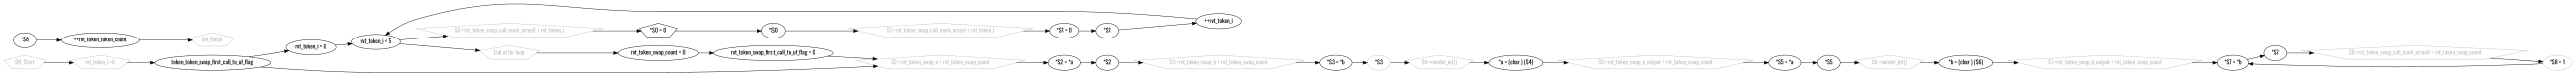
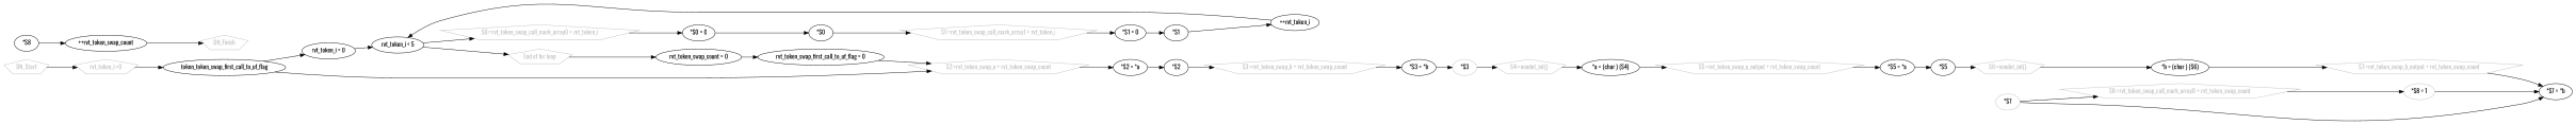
  digraph {
    fontname=Oswald
    rankdir=LR
    node [fontname=Oswald]
    edge [fontname=Oswald]
    n1 [color=grey fontcolor=grey label=DN_Start shape=pentagon]
    n2 [color=grey fontcolor=grey label="rvt_token_i:=0" shape=pentagon]
    n3 [label=token_token_swap_first_call_to_uf_flag]
    n4 [label="rvt_token_i = 0"]
    n5 [color=grey fontcolor=grey label="$2:=rvt_token_swap_a + rvt_token_swap_count" shape=pentagon]
    n6 [label="rvt_token_i < 5"]
    n7 [label="*$2 = *a"]
    n8 [color=grey fontcolor=grey label="$0:=rvt_token_swap_call_mark_array0 + rvt_token_i" shape=pentagon]
    n9 [color=grey fontcolor=grey label="End of for loop" shape=pentagon]
-   n10 [label="*$0 = 0" shape=pentagon]
+   n10 [label="*$0 = 0"]
    n11 [label="rvt_token_swap_count = 0"]
    n12 [label="*$0"]
    n13 [color=grey fontcolor=grey label="$1:=rvt_token_swap_call_mark_array1 + rvt_token_i" shape=pentagon]
    n14 [label="*$1 = 0"]
    n15 [label="*$1"]
    n16 [label="++rvt_token_i"]
    n17 [label="rvt_token_swap_first_call_to_uf_flag = 0"]
    n18 [label="*$2"]
    n19 [color=grey fontcolor=grey label="$3:=rvt_token_swap_b + rvt_token_swap_count" shape=pentagon]
    n20 [label="*$3 = *b"]
    n21 [color=grey label="*$3"]
    n22 [color=grey fontcolor=grey label="$4:=nondet_int()" shape=pentagon]
    n23 [label="*a = (char ) ($4)"]
    n24 [color=grey fontcolor=grey label="$5:=rvt_token_swap_a_output + rvt_token_swap_count" shape=pentagon]
    n25 [label="*$5 = *a"]
    n26 [label="*$5"]
    n27 [color=grey fontcolor=grey label="$6:=nondet_int()" shape=pentagon]
    n28 [label="*b = (char ) ($6)"]
    n29 [color=grey fontcolor=grey label="$7:=rvt_token_swap_b_output + rvt_token_swap_count" shape=pentagon]
    n30 [label="*$7 = *b"]
-   n31 [label="*$7"]
+   n31 [label="*$7" color=grey]
    n32 [color=grey fontcolor=grey label="$8:=rvt_token_swap_call_mark_array0 + rvt_token_swap_count" shape=pentagon]
    n33 [color=grey label="*$8 = 1"]
    n34 [label="*$8"]
-   n35 [label="++rvt_token_token_count"]
+   n35 [label="++rvt_token_swap_count"]
    n36 [color=grey fontcolor=grey label=DN_Finish shape=pentagon]
    n1 -> n2
    n2 -> n3
    n3 -> n4
    n3 -> n5
    n4 -> n6
    n5 -> n7
    n6 -> n8
    n6 -> n9
    n7 -> n18
    n8 -> n10
    n9 -> n11
    n10 -> n12
    n11 -> n17
    n12 -> n13
    n13 -> n14
    n14 -> n15
    n15 -> n16
    n16 -> n6
    n17 -> n5
    n18 -> n19
    n19 -> n20
    n20 -> n21
    n21 -> n22
    n22 -> n23
    n23 -> n24
    n24 -> n25
    n25 -> n26
    n26 -> n27
    n27 -> n28
    n28 -> n29
    n29 -> n30
-   n30 -> n31
+   n31 -> n30
    n31 -> n32
    n32 -> n33
    n33 -> n30
    n34 -> n35
    n35 -> n36
  }
